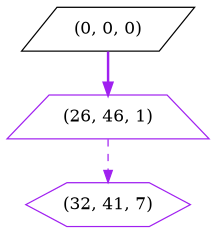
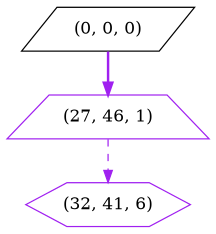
  digraph {
    node [color=purple]
    edge [arrowhead=normal color=purple]
-   "(26, 46, 1)" [shape=trapezium]
+   "(26, 46, 1)" [shape=trapezium label="(27, 46, 1)"]
    "(0, 0, 0)" [color=black shape=parallelogram]
-   "(32, 41, 6)" [shape=hexagon label="(32, 41, 7)"]
+   "(32, 41, 6)" [shape=hexagon]
    "(26, 46, 1)" -> "(32, 41, 6)" [style=dashed]
    "(0, 0, 0)" -> "(26, 46, 1)" [style=bold]
  }
